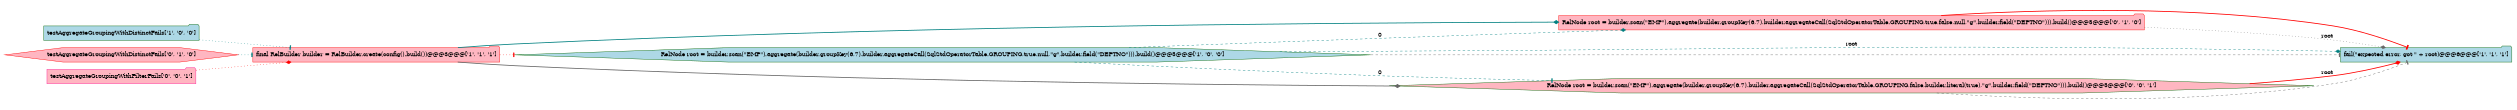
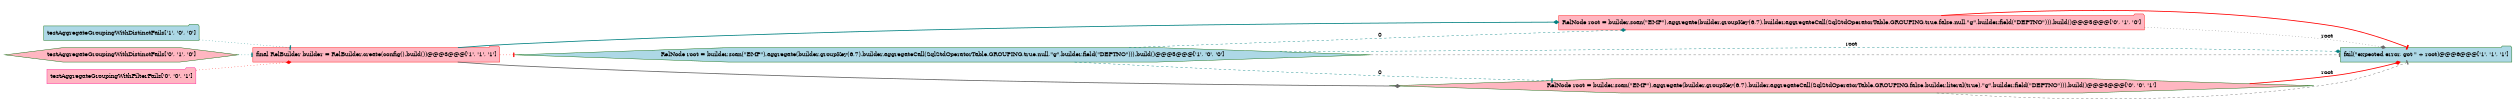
  digraph {
    rankdir=LR
    node [fillcolor=lightpink shape=folder style=filled color=darkgreen]
    edge [style=dotted color=teal arrowhead=tee]
    n1 [fillcolor=lightblue label="testAggregateGroupingWithDistinctFails['1', '0', '0']"]
    n2 [label="final RelBuilder builder = RelBuilder.create(config().build())@@@3@@@['1', '1', '1']" color=red]
    n3 [fillcolor=lightblue label="RelNode root = builder.scan(\"EMP\").aggregate(builder.groupKey(6,7),builder.aggregateCall(SqlStdOperatorTable.GROUPING,true,null,\"g\",builder.field(\"DEPTNO\"))).build()@@@5@@@['1', '0', '0']" shape=hexagon]
    n4 [label="RelNode root = builder.scan(\"EMP\").aggregate(builder.groupKey(6,7),builder.aggregateCall(SqlStdOperatorTable.GROUPING,true,false,null,\"g\",builder.field(\"DEPTNO\"))).build()@@@5@@@['0', '1', '0']" color=red]
    n5 [fillcolor=lightblue label="fail(\"expected error, got \" + root)@@@6@@@['1', '1', '1']"]
    n6 [label="RelNode root = builder.scan(\"EMP\").aggregate(builder.groupKey(6,7),builder.aggregateCall(SqlStdOperatorTable.GROUPING,false,builder.literal(true),\"g\",builder.field(\"DEPTNO\"))).build()@@@5@@@['0', '0', '1']" shape=hexagon]
-   n7 [label="testAggregateGroupingWithDistinctFails['0', '1', '0']" shape=hexagon color=red]
+   n7 [label="testAggregateGroupingWithDistinctFails['0', '1', '0']" shape=hexagon]
    n8 [label="testAggregateGroupingWithFilterFails['0', '0', '1']" color=deeppink]
    n1 -> n2
    n2 -> n3 [color=red]
    n2 -> n4 [style=bold arrowhead=diamond]
    n2 -> n6 [style=bold color=gray40 arrowhead=diamond]
    n3 -> n4 [label=0 style=dashed arrowhead=diamond]
    n3 -> n5 [style=dashed color=gray40]
    n3 -> n5 [label=root style=dashed arrowhead=diamond]
    n3 -> n6 [label=0 style=dashed]
    n4 -> n5 [style=bold color=red]
    n4 -> n5 [label=root color=gray40 arrowhead=diamond]
    n6 -> n5 [style=dashed color=gray40]
    n6 -> n5 [label=root style=bold color=red arrowhead=diamond]
    n7 -> n2
    n8 -> n2 [color=red arrowhead=diamond]
  }
